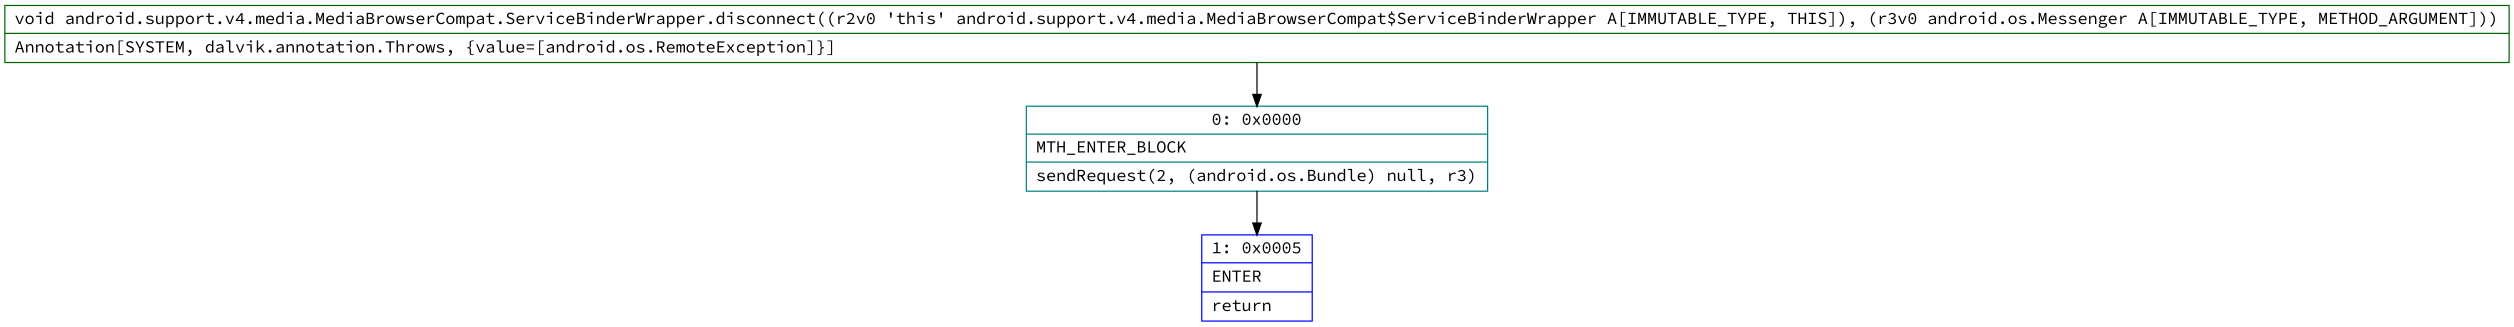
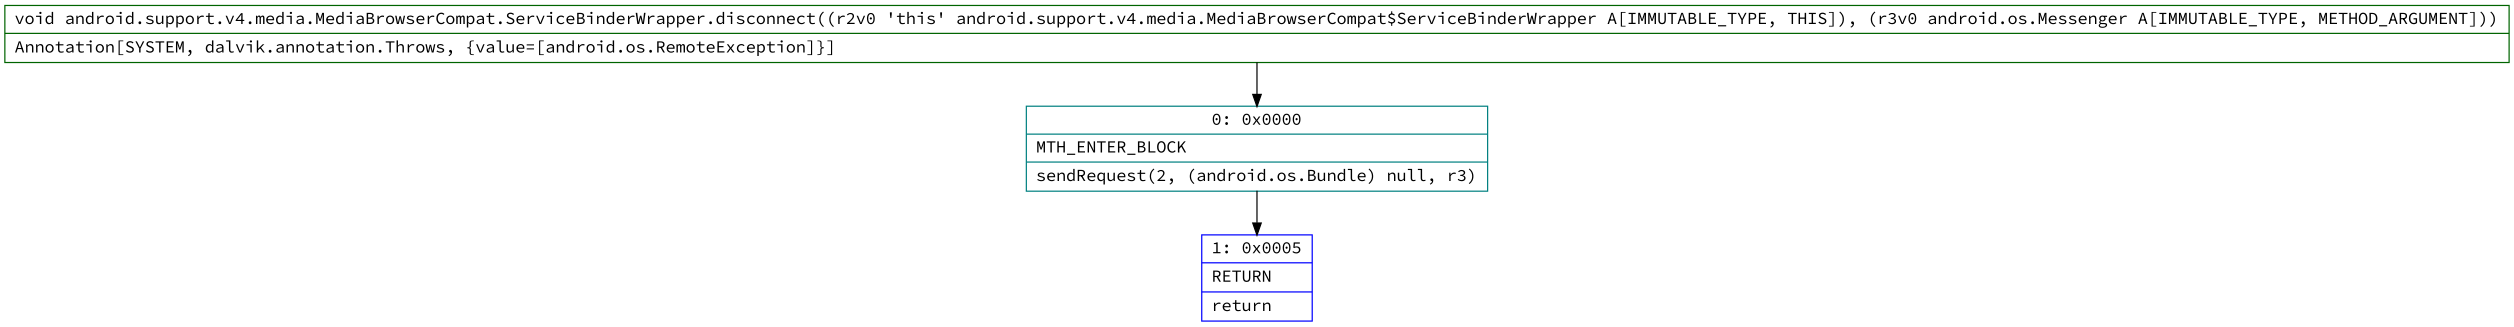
  digraph {
    fontname="Source Code Pro"
    node [shape=record fontname="Source Code Pro"]
    edge [fontname="Source Code Pro"]
    n1 [label="{0\:\ 0x0000|MTH_ENTER_BLOCK\l|sendRequest(2, (android.os.Bundle) null, r3)\l}" color=teal]
-   n2 [label="{1\:\ 0x0005|ENTER\l|return\l}" color=blue]
+   n2 [label="{1\:\ 0x0005|RETURN\l|return\l}" color=blue]
    n3 [label="{void android.support.v4.media.MediaBrowserCompat.ServiceBinderWrapper.disconnect((r2v0 'this' android.support.v4.media.MediaBrowserCompat$ServiceBinderWrapper A[IMMUTABLE_TYPE, THIS]), (r3v0 android.os.Messenger A[IMMUTABLE_TYPE, METHOD_ARGUMENT]))  | Annotation[SYSTEM, dalvik.annotation.Throws, \{value=[android.os.RemoteException]\}]\l}" color=darkgreen]
    n1 -> n2
    n3 -> n1
  }
